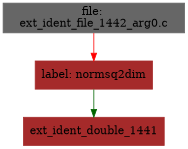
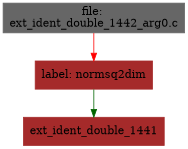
  digraph {
    node [color=brown shape=box style=filled]
-   n1 [color=gray40 label="file: \next_ident_file_1442_arg0.c"]
+   n1 [color=gray40 label="file: \next_ident_double_1442_arg0.c"]
    n2 [label="label: normsq2dim"]
    n3 [label=ext_ident_double_1441]
    n1 -> n2 [color=red]
    n2 -> n3 [color=darkgreen]
  }
